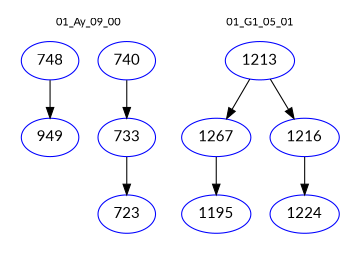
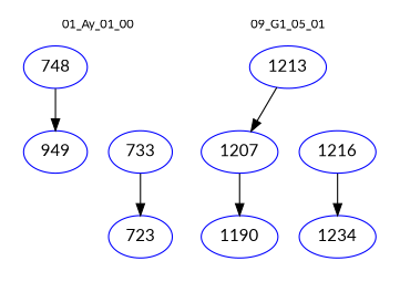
  digraph {
    fontname=Lato
    node [color=blue fontname=Lato]
    edge [color=black fontname=Lato]
-   n1 [label=740]
    n2 [label=733]
    n3 [label=748]
    n4 [label=723]
    n5 [label=949]
    n6 [label=1213]
-   n7 [label=1267]
+   n7 [label=1207]
    n8 [label=1216]
-   n9 [label=1195]
-   n10 [label=1224]
+   n9 [label=1190]
+   n10 [label=1234]
    subgraph cluster_1 {
      color=white
      fontsize=10
-     label="01_Ay_09_00"
-     n1
+     label="01_Ay_01_00"
      n2
      n3
      n4
      n5
    }
    subgraph cluster_2 {
      color=white
      fontsize=10
-     label="01_G1_05_01"
+     label="09_G1_05_01"
      n6
      n7
      n8
      n9
      n10
    }
-   n1 -> n2
    n2 -> n4
    n3 -> n5
    n6 -> n7
-   n6 -> n8
    n7 -> n9
    n8 -> n10
  }
